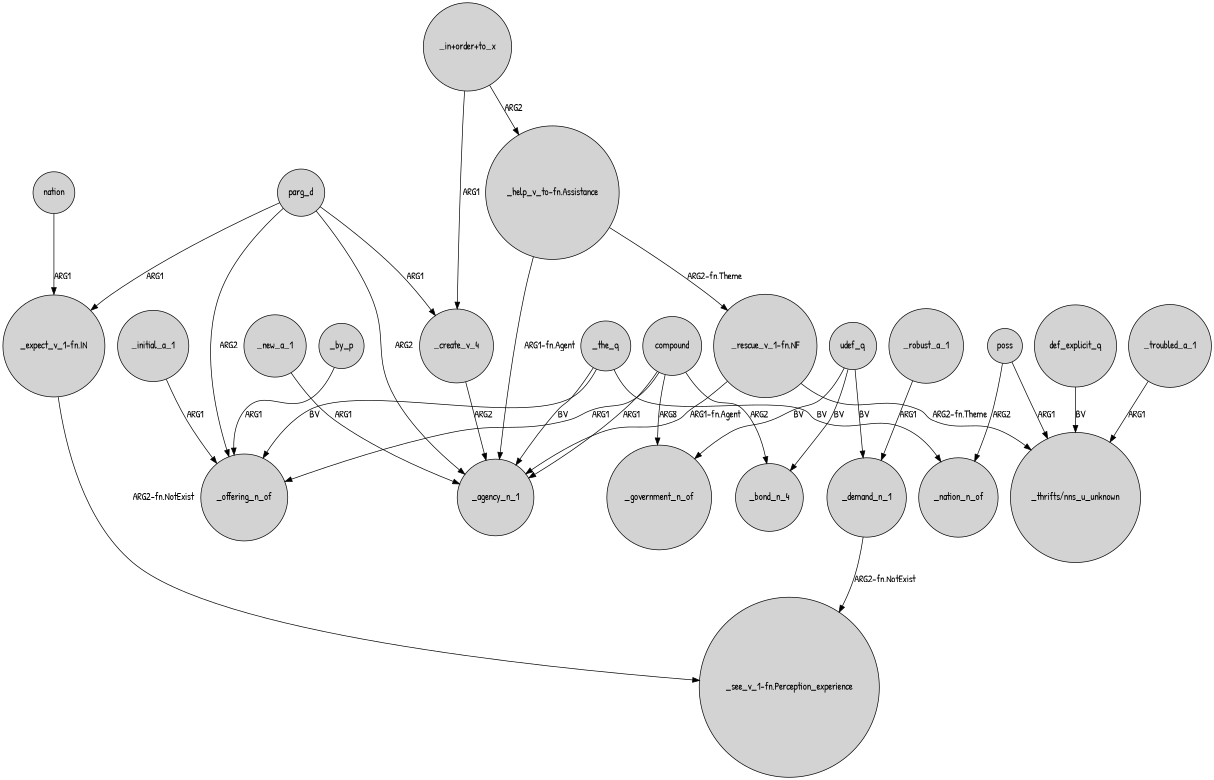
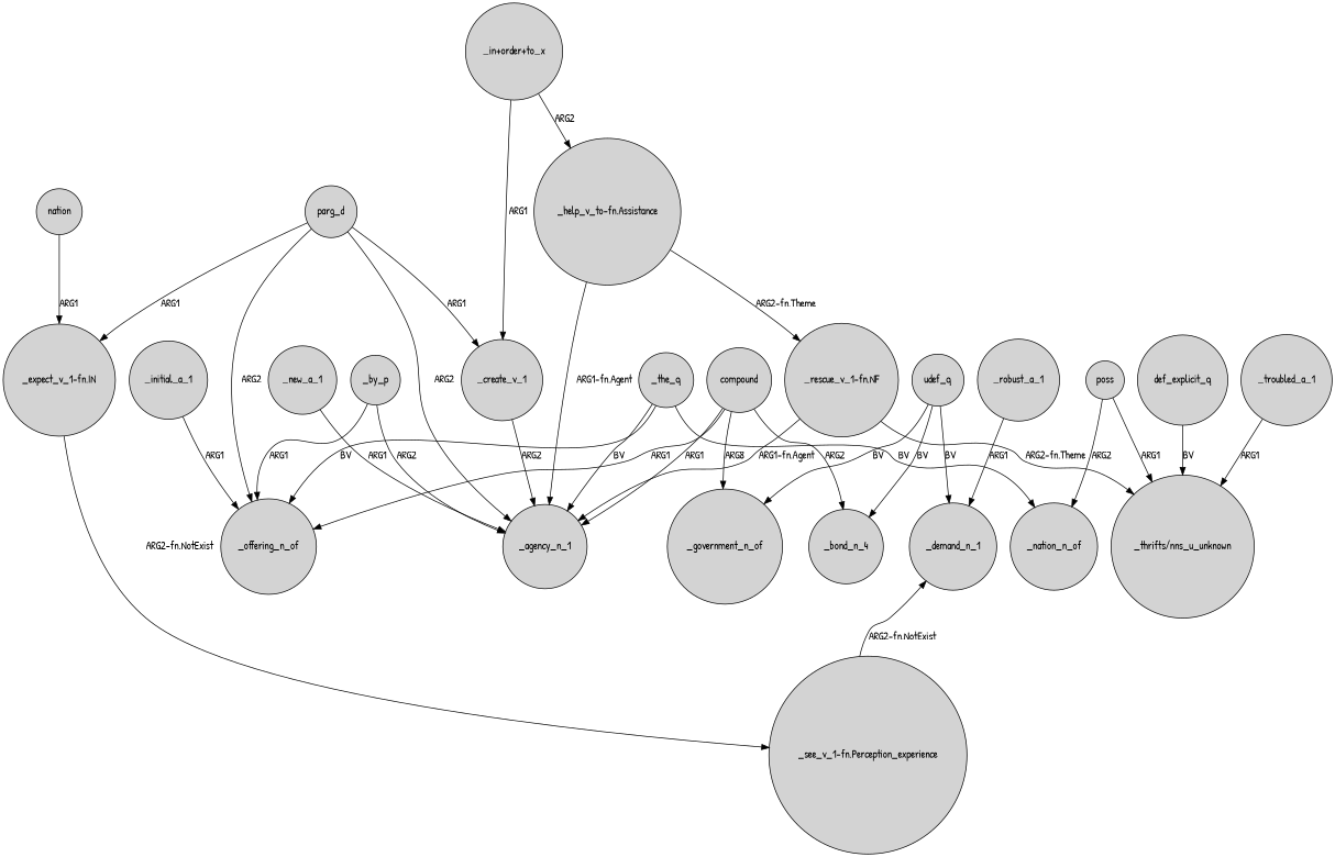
  digraph {
    fontname="Patrick Hand"
    node [fontname="Patrick Hand" shape=circle style=filled]
    edge [fontname="Patrick Hand"]
    _by_p
    _offering_n_of
    _agency_n_1
    _the_q
    _nation_n_of
    compound
    _government_n_of
    n8 [label=_bond_n_4]
    udef_q
    _demand_n_1
    "_help_v_to-fn.Assistance"
    "_rescue_v_1-fn.NF"
    "_thrifts/nns_u_unknown"
    parg_d
-   _create_v_1 [label=_create_v_4]
+   _create_v_1
    "_expect_v_1-fn.IN"
    "_see_v_1-fn.Perception_experience"
    _new_a_1
    _troubled_a_1
    "_in+order+to_x"
    poss
    def_explicit_q
    _robust_a_1
    _initial_a_1
    n25 [label=nation]
    _by_p -> _offering_n_of [label=ARG1]
+   _by_p -> _agency_n_1 [label=ARG2]
    _the_q -> _offering_n_of [label=BV]
    _the_q -> _agency_n_1 [label=BV]
    _the_q -> _nation_n_of [label=BV]
    compound -> _offering_n_of [label=ARG1]
    compound -> _agency_n_1 [label=ARG1]
    compound -> _government_n_of [label=ARG8]
    compound -> n8 [label=ARG2]
    udef_q -> _government_n_of [label=BV]
    udef_q -> n8 [label=BV]
    udef_q -> _demand_n_1 [label=BV]
    "_help_v_to-fn.Assistance" -> _agency_n_1 [label="ARG1-fn.Agent"]
    "_help_v_to-fn.Assistance" -> "_rescue_v_1-fn.NF" [label="ARG2-fn.Theme"]
    "_rescue_v_1-fn.NF" -> _agency_n_1 [label="ARG1-fn.Agent"]
    "_rescue_v_1-fn.NF" -> "_thrifts/nns_u_unknown" [label="ARG2-fn.Theme"]
    parg_d -> _offering_n_of [label=ARG2]
    parg_d -> _agency_n_1 [label=ARG2]
    parg_d -> _create_v_1 [label=ARG1]
    parg_d -> "_expect_v_1-fn.IN" [label=ARG1]
    _create_v_1 -> _agency_n_1 [label=ARG2]
    "_expect_v_1-fn.IN" -> "_see_v_1-fn.Perception_experience" [label="ARG2-fn.NotExist"]
-   _demand_n_1 -> "_see_v_1-fn.Perception_experience" [label="ARG2-fn.NotExist"]
+   "_see_v_1-fn.Perception_experience" -> _demand_n_1 [label="ARG2-fn.NotExist"]
    _new_a_1 -> _agency_n_1 [label=ARG1]
    _troubled_a_1 -> "_thrifts/nns_u_unknown" [label=ARG1]
    "_in+order+to_x" -> "_help_v_to-fn.Assistance" [label=ARG2]
    "_in+order+to_x" -> _create_v_1 [label=ARG1]
    poss -> _nation_n_of [label=ARG2]
    poss -> "_thrifts/nns_u_unknown" [label=ARG1]
    def_explicit_q -> "_thrifts/nns_u_unknown" [label=BV]
    _robust_a_1 -> _demand_n_1 [label=ARG1]
    _initial_a_1 -> _offering_n_of [label=ARG1]
    n25 -> "_expect_v_1-fn.IN" [label=ARG1]
  }
